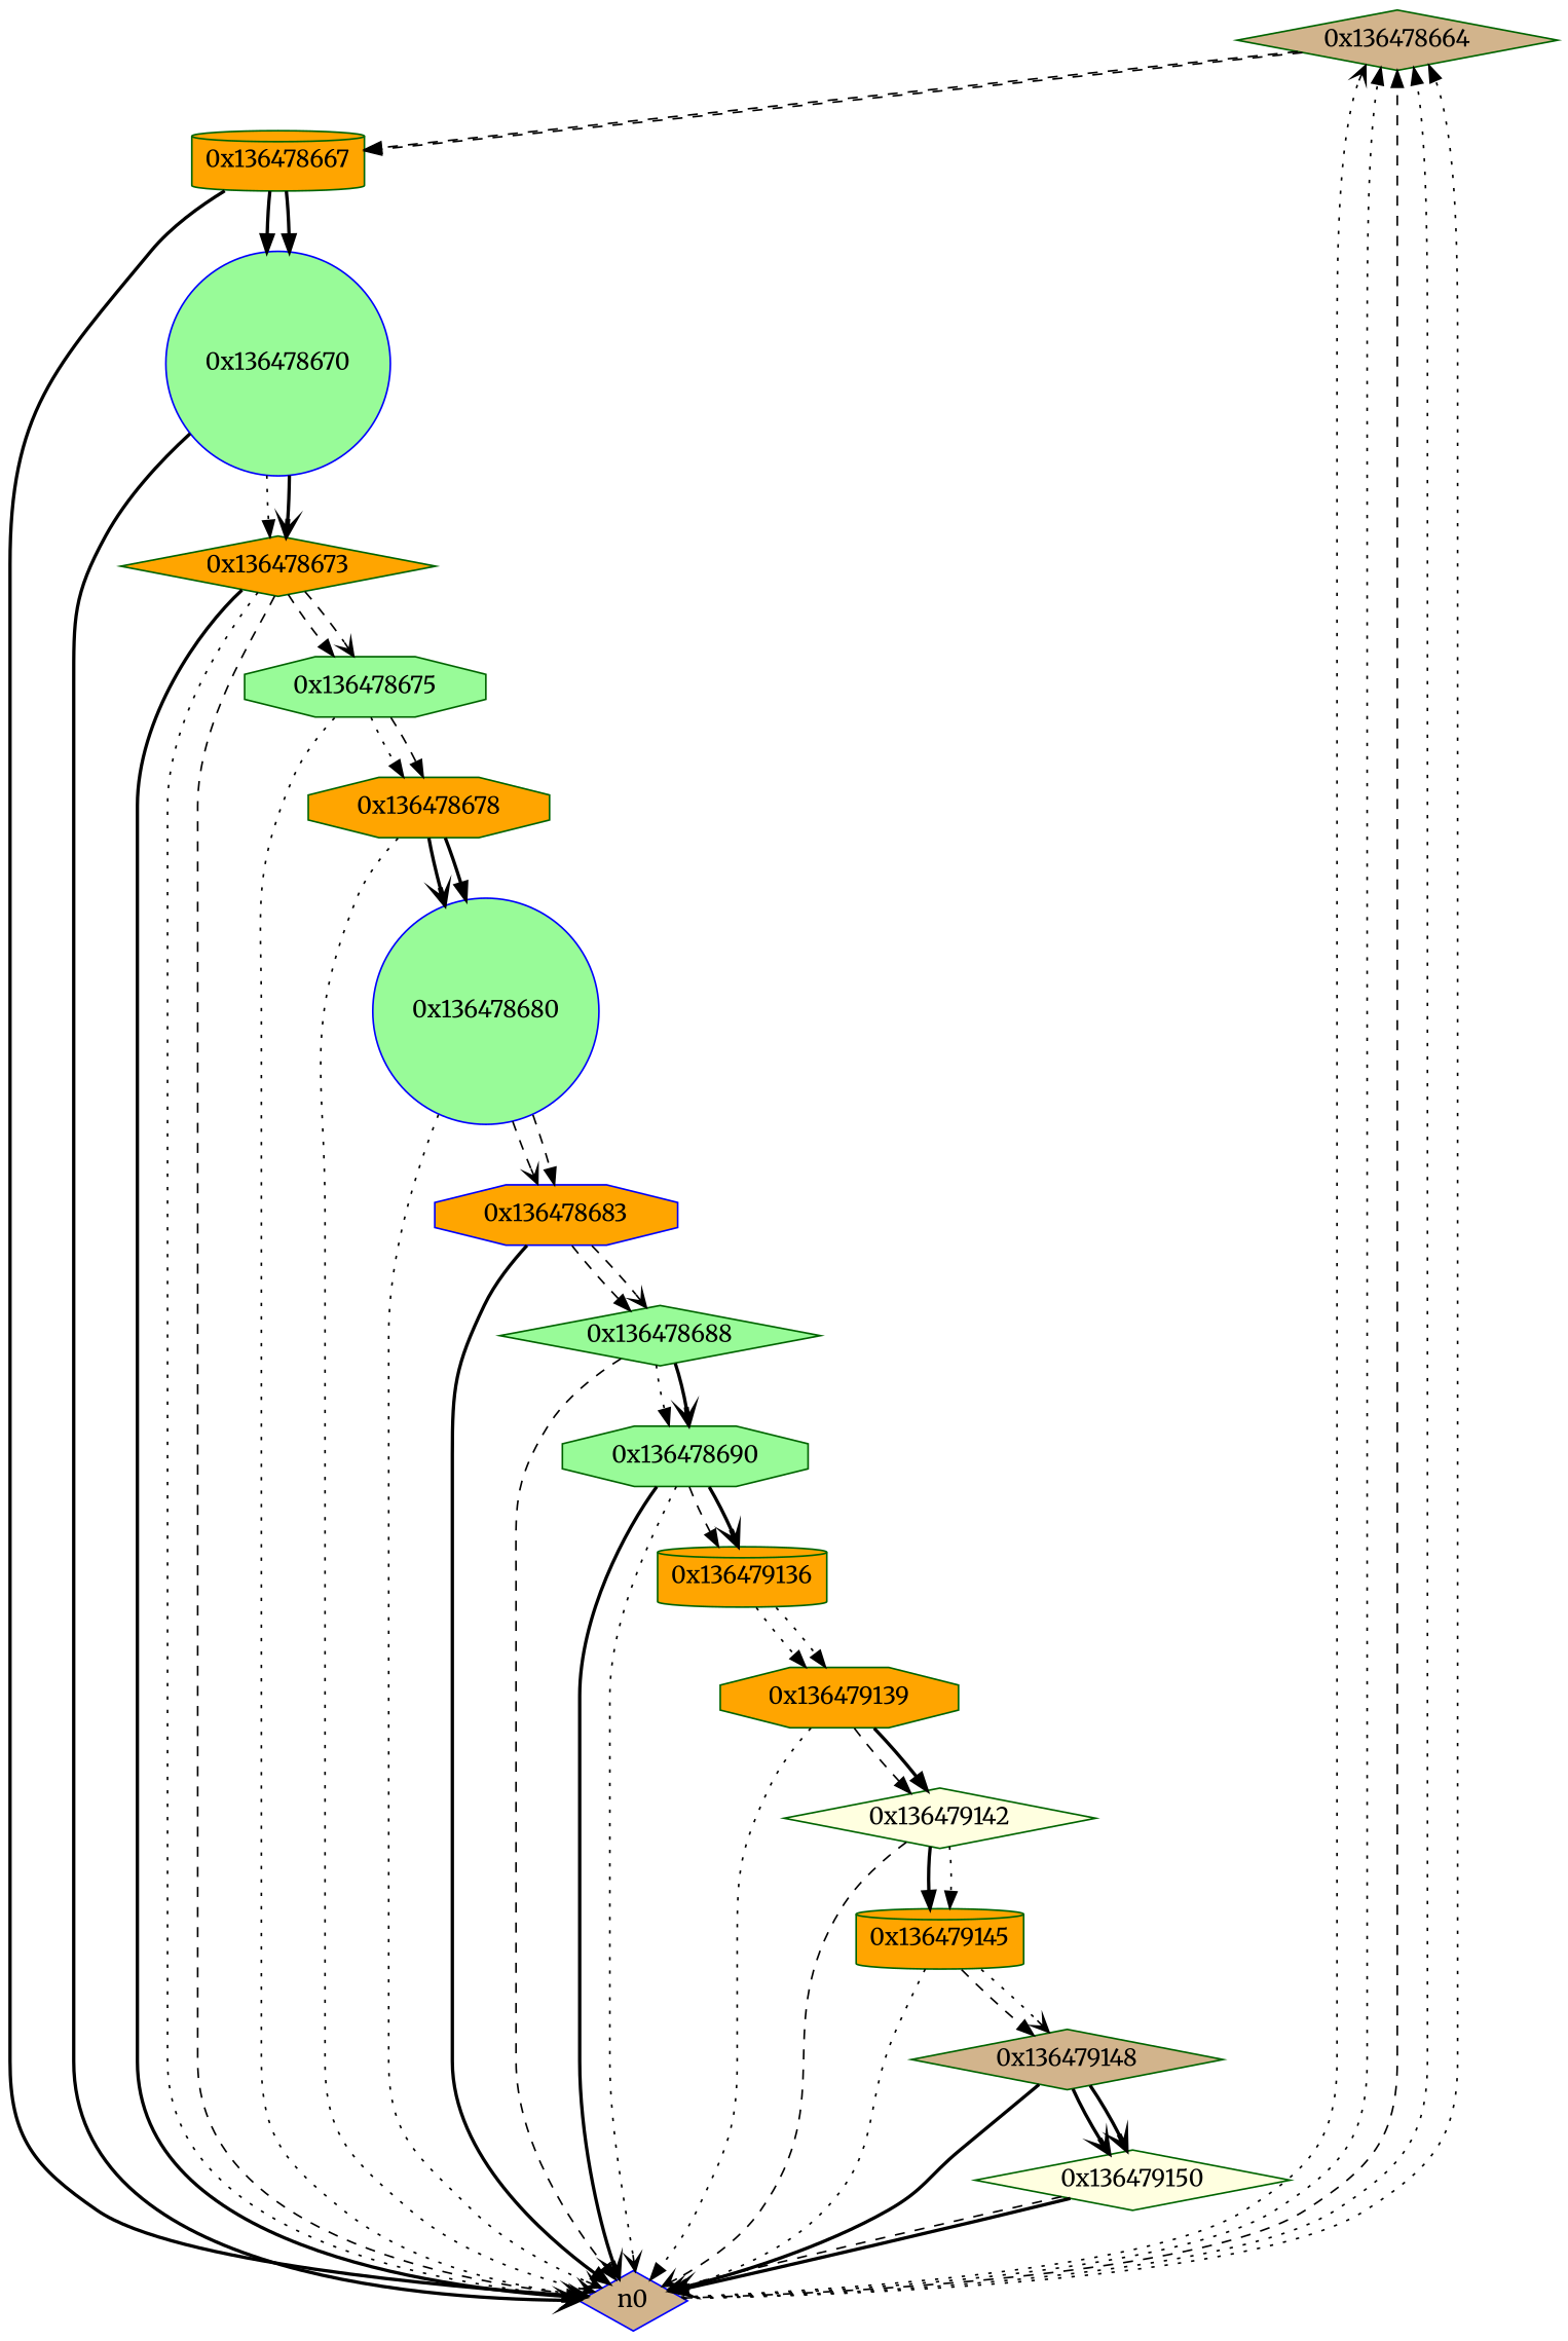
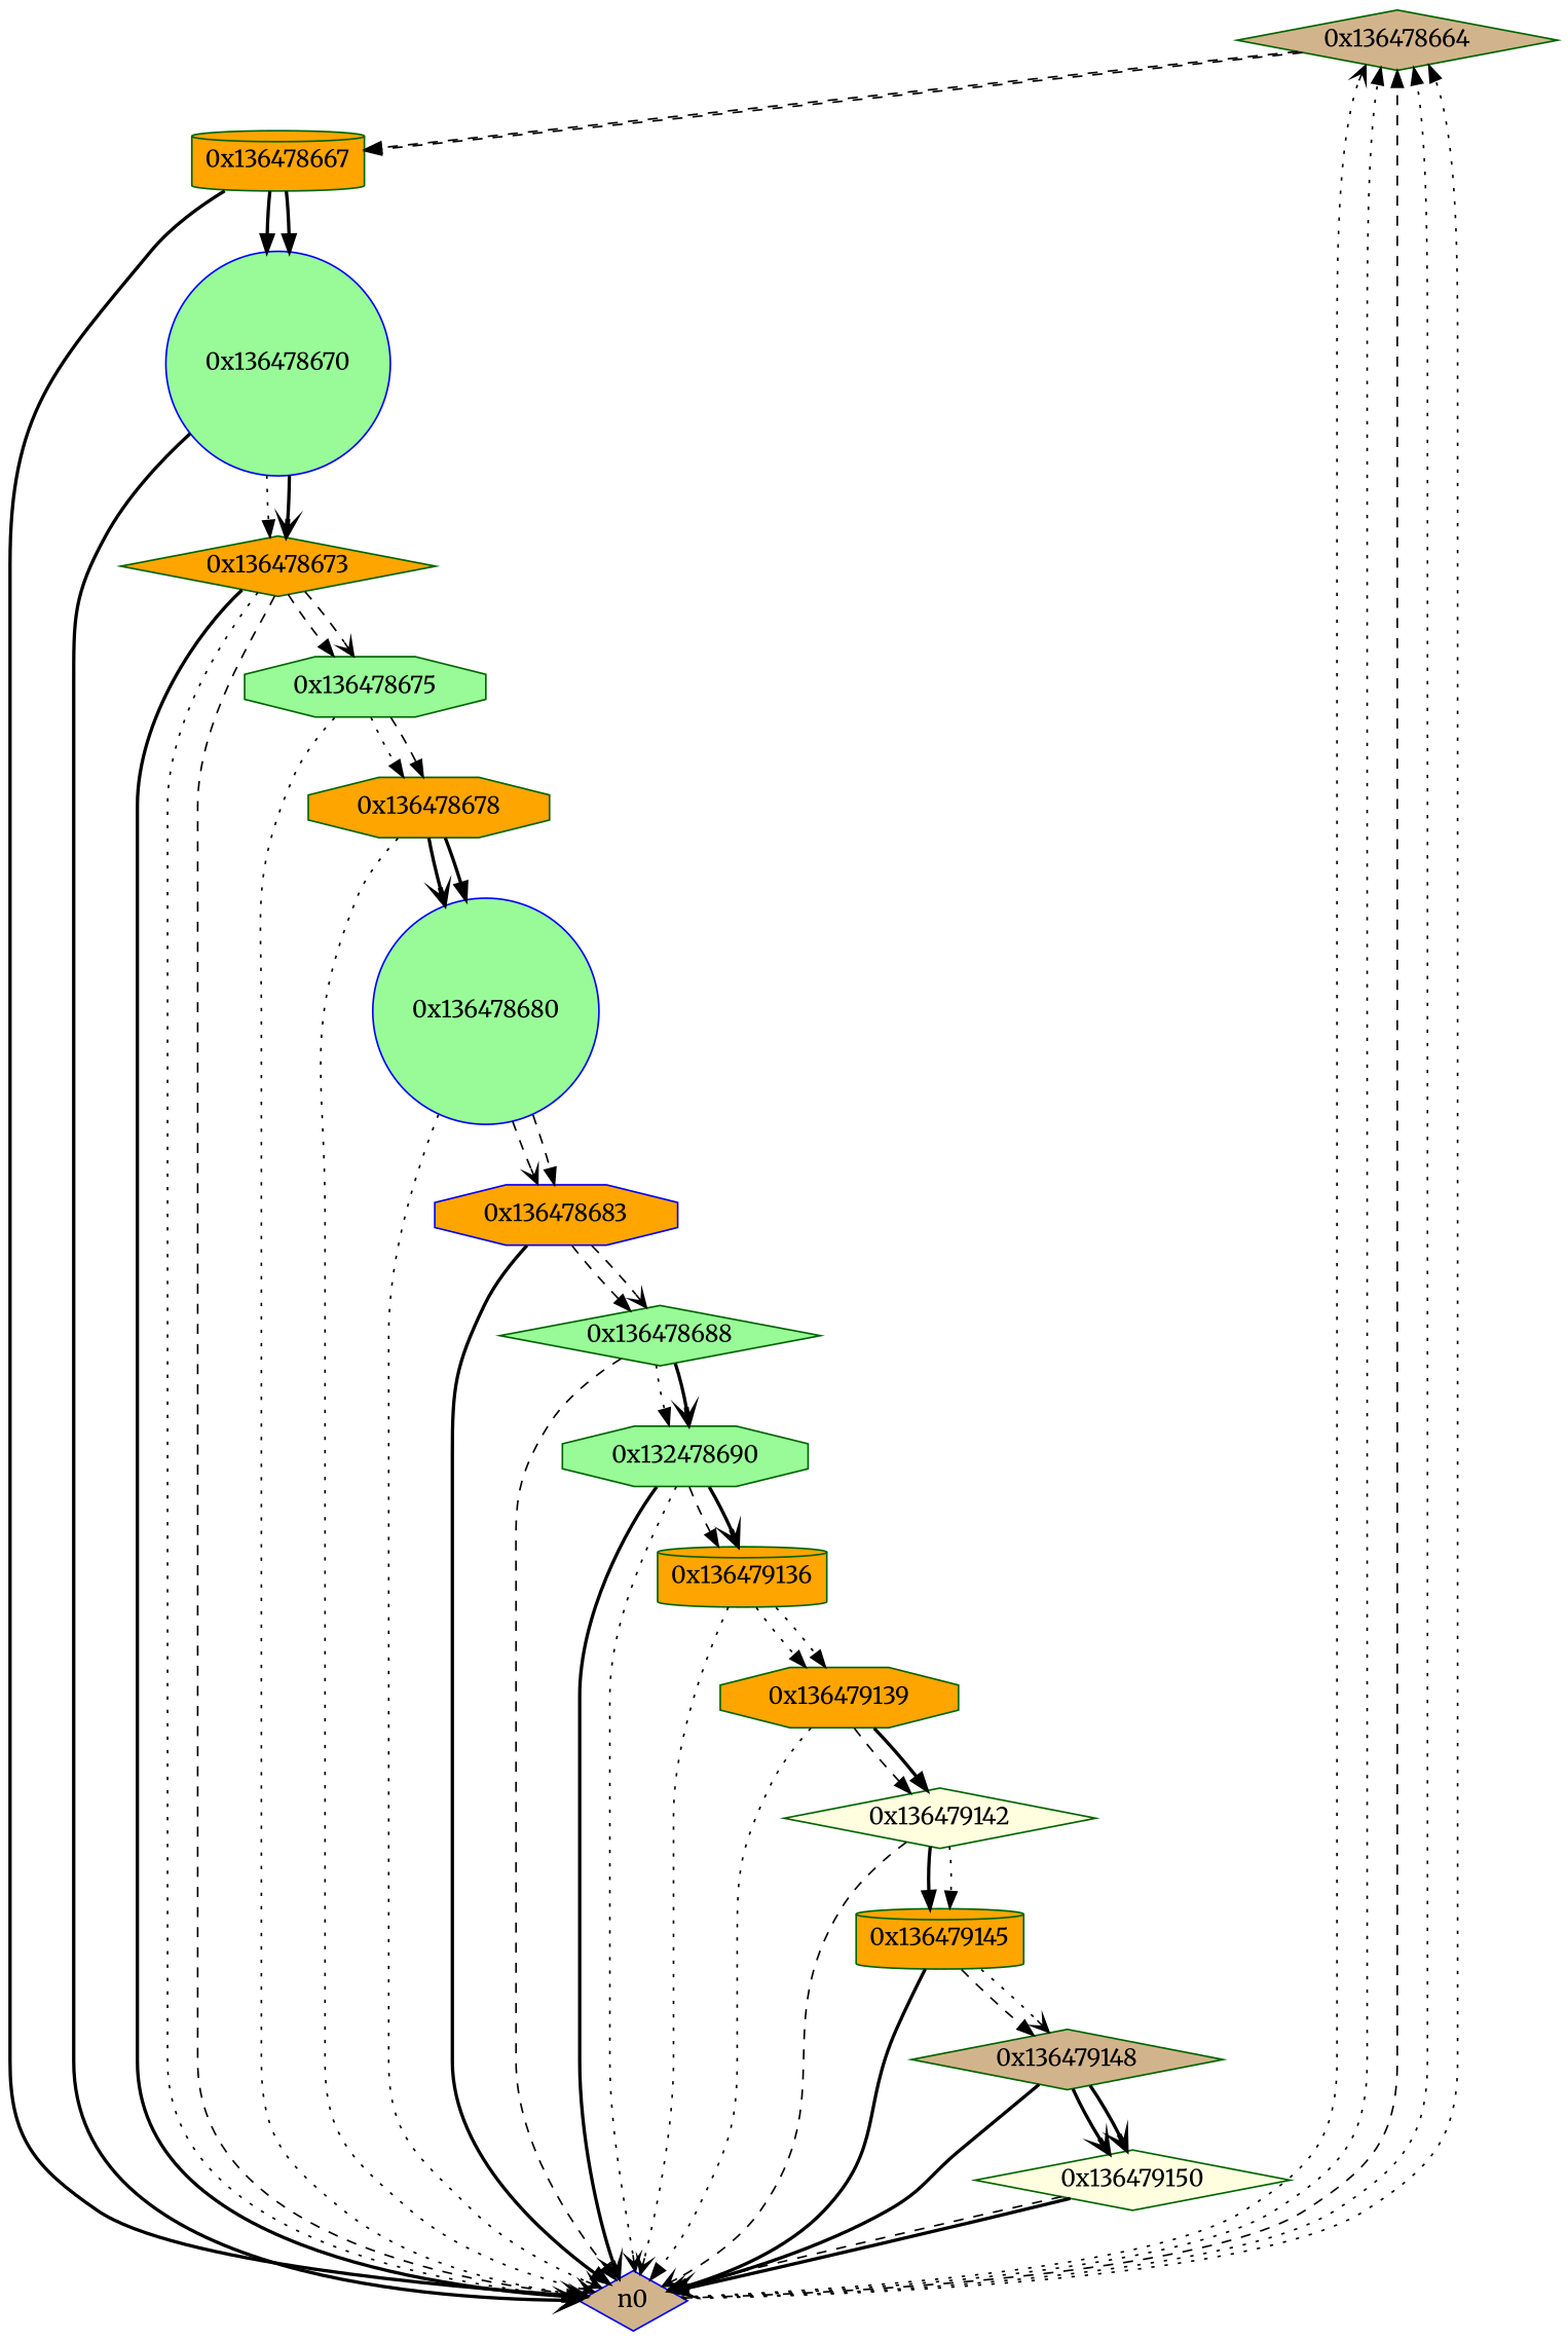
  digraph {
    fontname=Merriweather
    node [color=darkgreen fillcolor=orange fontname=Merriweather shape=diamond style=filled]
    edge [arrowhead=normal fontname=Merriweather style=bold]
    n1 [fillcolor=tan label="0x136478664"]
    n2 [label="0x136478667" shape=cylinder]
    n0 [color=blue fillcolor=tan]
    n3 [color=blue fillcolor=palegreen label="0x136478670" shape=circle]
    n4 [label="0x136478673"]
    n5 [fillcolor=palegreen label="0x136478675" shape=octagon]
    n6 [label="0x136478678" shape=octagon]
    n7 [color=blue fillcolor=palegreen label="0x136478680" shape=circle]
    n8 [color=blue label="0x136478683" shape=octagon]
    n9 [fillcolor=palegreen label="0x136478688"]
-   n10 [fillcolor=palegreen label="0x136478690" shape=octagon]
+   n10 [fillcolor=palegreen label="0x132478690" shape=octagon]
    n11 [label="0x136479136" shape=cylinder]
    n12 [label="0x136479139" shape=octagon]
    n13 [fillcolor=lightyellow label="0x136479142"]
    n14 [label="0x136479145" shape=cylinder]
    n15 [fillcolor=tan label="0x136479148"]
    n16 [fillcolor=lightyellow label="0x136479150"]
    n1 -> n2 [style=dashed]
    n1 -> n2 [style=dashed]
    n2 -> n0 [arrowhead=vee]
    n2 -> n3
    n2 -> n3
    n0 -> n1 [arrowhead=vee style=dotted]
    n0 -> n1 [style=dotted]
    n0 -> n1 [style=dashed]
    n0 -> n1 [style=dotted]
    n0 -> n1 [style=dotted]
    n3 -> n0 [arrowhead=vee]
    n3 -> n4 [style=dotted]
    n3 -> n4 [arrowhead=vee]
    n4 -> n0
    n4 -> n0 [arrowhead=vee style=dotted]
    n4 -> n0 [style=dashed]
    n4 -> n5 [style=dashed]
    n4 -> n5 [arrowhead=vee style=dashed]
    n5 -> n0 [arrowhead=vee style=dotted]
    n5 -> n6 [style=dotted]
    n5 -> n6 [style=dashed]
    n6 -> n0 [arrowhead=vee style=dotted]
    n6 -> n7 [arrowhead=vee]
    n6 -> n7
    n7 -> n0 [arrowhead=vee style=dotted]
    n7 -> n8 [arrowhead=vee style=dashed]
    n7 -> n8 [style=dashed]
    n8 -> n0
    n8 -> n9 [style=dashed]
    n8 -> n9 [arrowhead=vee style=dashed]
    n9 -> n0 [style=dashed]
    n9 -> n10 [style=dotted]
    n9 -> n10 [arrowhead=vee]
    n10 -> n0 [arrowhead=vee]
    n10 -> n0 [arrowhead=vee style=dotted]
    n10 -> n11 [style=dashed]
    n10 -> n11 [arrowhead=vee]
+   n11 -> n0 [arrowhead=vee style=dotted]
    n11 -> n12 [style=dotted]
    n11 -> n12 [style=dotted]
    n12 -> n0 [style=dotted]
    n12 -> n13 [style=dashed]
    n12 -> n13
    n13 -> n0 [arrowhead=vee style=dashed]
    n13 -> n14
    n13 -> n14 [style=dotted]
-   n14 -> n0 [style=dotted]
+   n14 -> n0
    n14 -> n15 [style=dashed]
    n14 -> n15 [arrowhead=vee style=dotted]
    n15 -> n0
    n15 -> n16 [arrowhead=vee]
    n15 -> n16 [arrowhead=vee]
    n16 -> n0 [arrowhead=vee style=dashed]
    n16 -> n0 [arrowhead=vee]
  }
